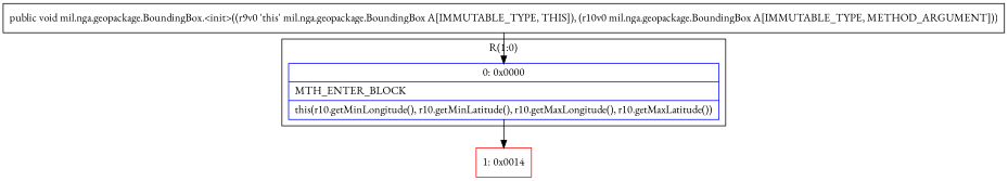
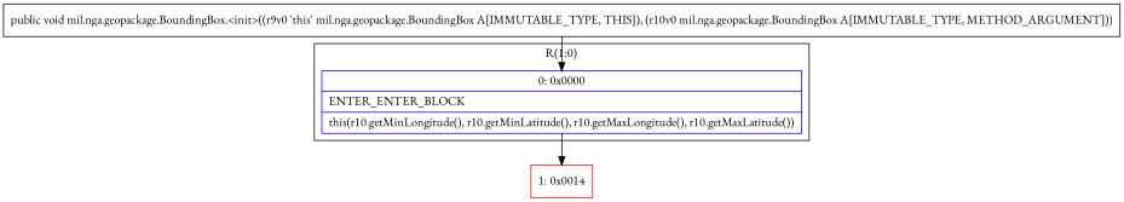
  digraph {
    fontname="EB Garamond"
    node [shape=record fontname="EB Garamond"]
    edge [fontname="EB Garamond"]
-   n1 [color=blue label="{0\:\ 0x0000|MTH_ENTER_BLOCK\l|this(r10.getMinLongitude(), r10.getMinLatitude(), r10.getMaxLongitude(), r10.getMaxLatitude())\l}"]
+   n1 [color=blue label="{0\:\ 0x0000|ENTER_ENTER_BLOCK\l|this(r10.getMinLongitude(), r10.getMinLatitude(), r10.getMaxLongitude(), r10.getMaxLatitude())\l}"]
    n2 [color=red label="{1\:\ 0x0014}"]
    n3 [label="{public void mil.nga.geopackage.BoundingBox.\<init\>((r9v0 'this' mil.nga.geopackage.BoundingBox A[IMMUTABLE_TYPE, THIS]), (r10v0 mil.nga.geopackage.BoundingBox A[IMMUTABLE_TYPE, METHOD_ARGUMENT])) }"]
    subgraph cluster_1 {
      label="R(1:0)"
      n1
    }
    n1 -> n2
    n3 -> n1
  }
